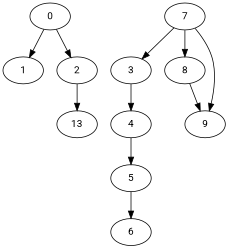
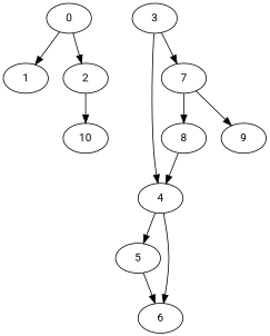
  digraph {
    fontname=Roboto
    node [fontname=Roboto]
    edge [fontname=Roboto]
    0
    1
    2
-   10 [label=13]
+   10
    3
    4
    7
    5
    6
    8
    9
    0 -> 1
    0 -> 2
    2 -> 10
    3 -> 4
-   7 -> 3
+   3 -> 7
    4 -> 5
+   4 -> 6
    7 -> 8
    7 -> 9
    5 -> 6
-   8 -> 9
+   8 -> 4
  }
